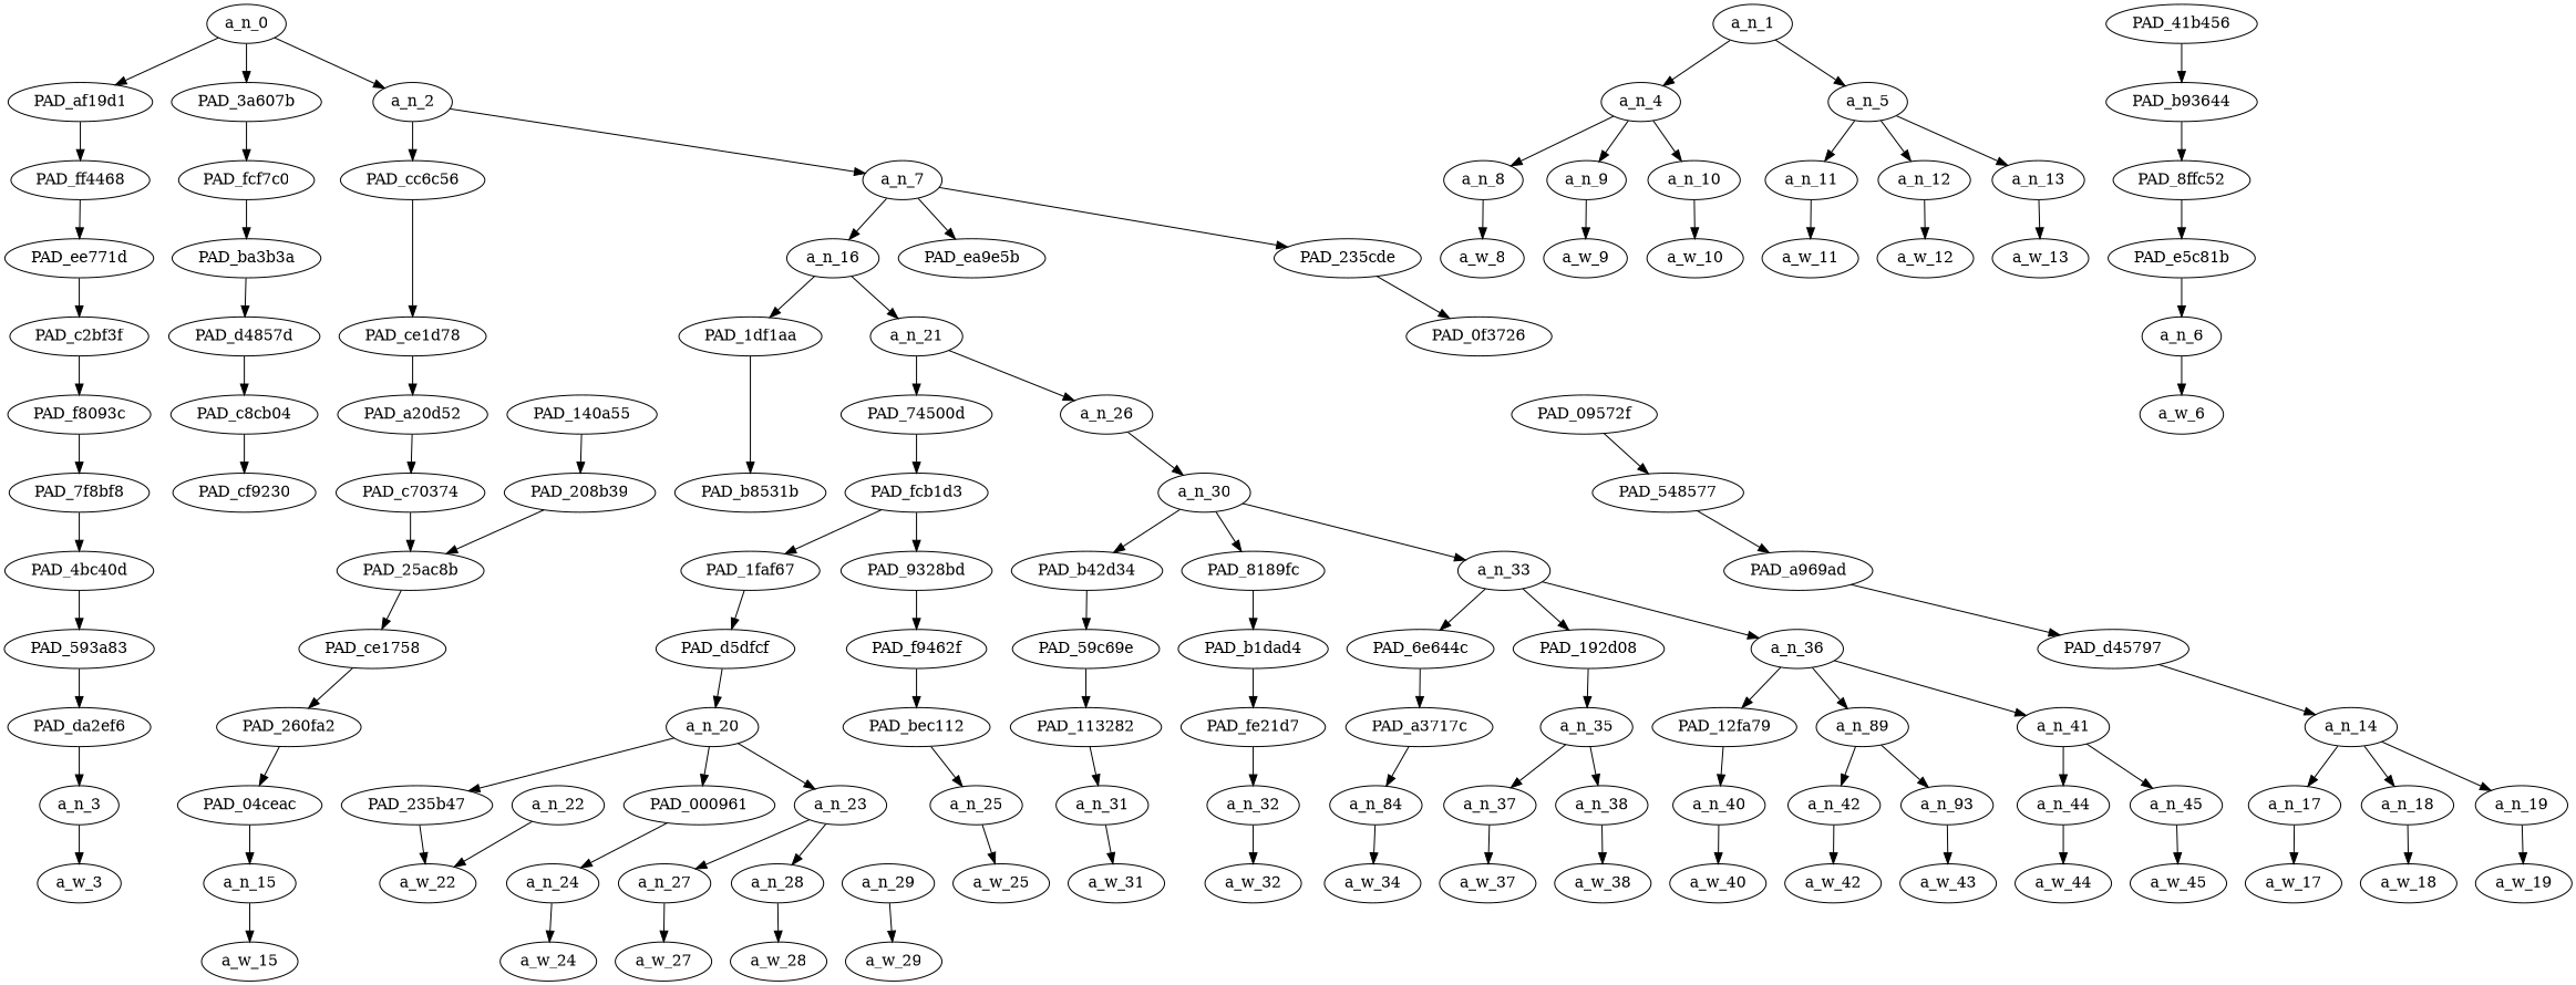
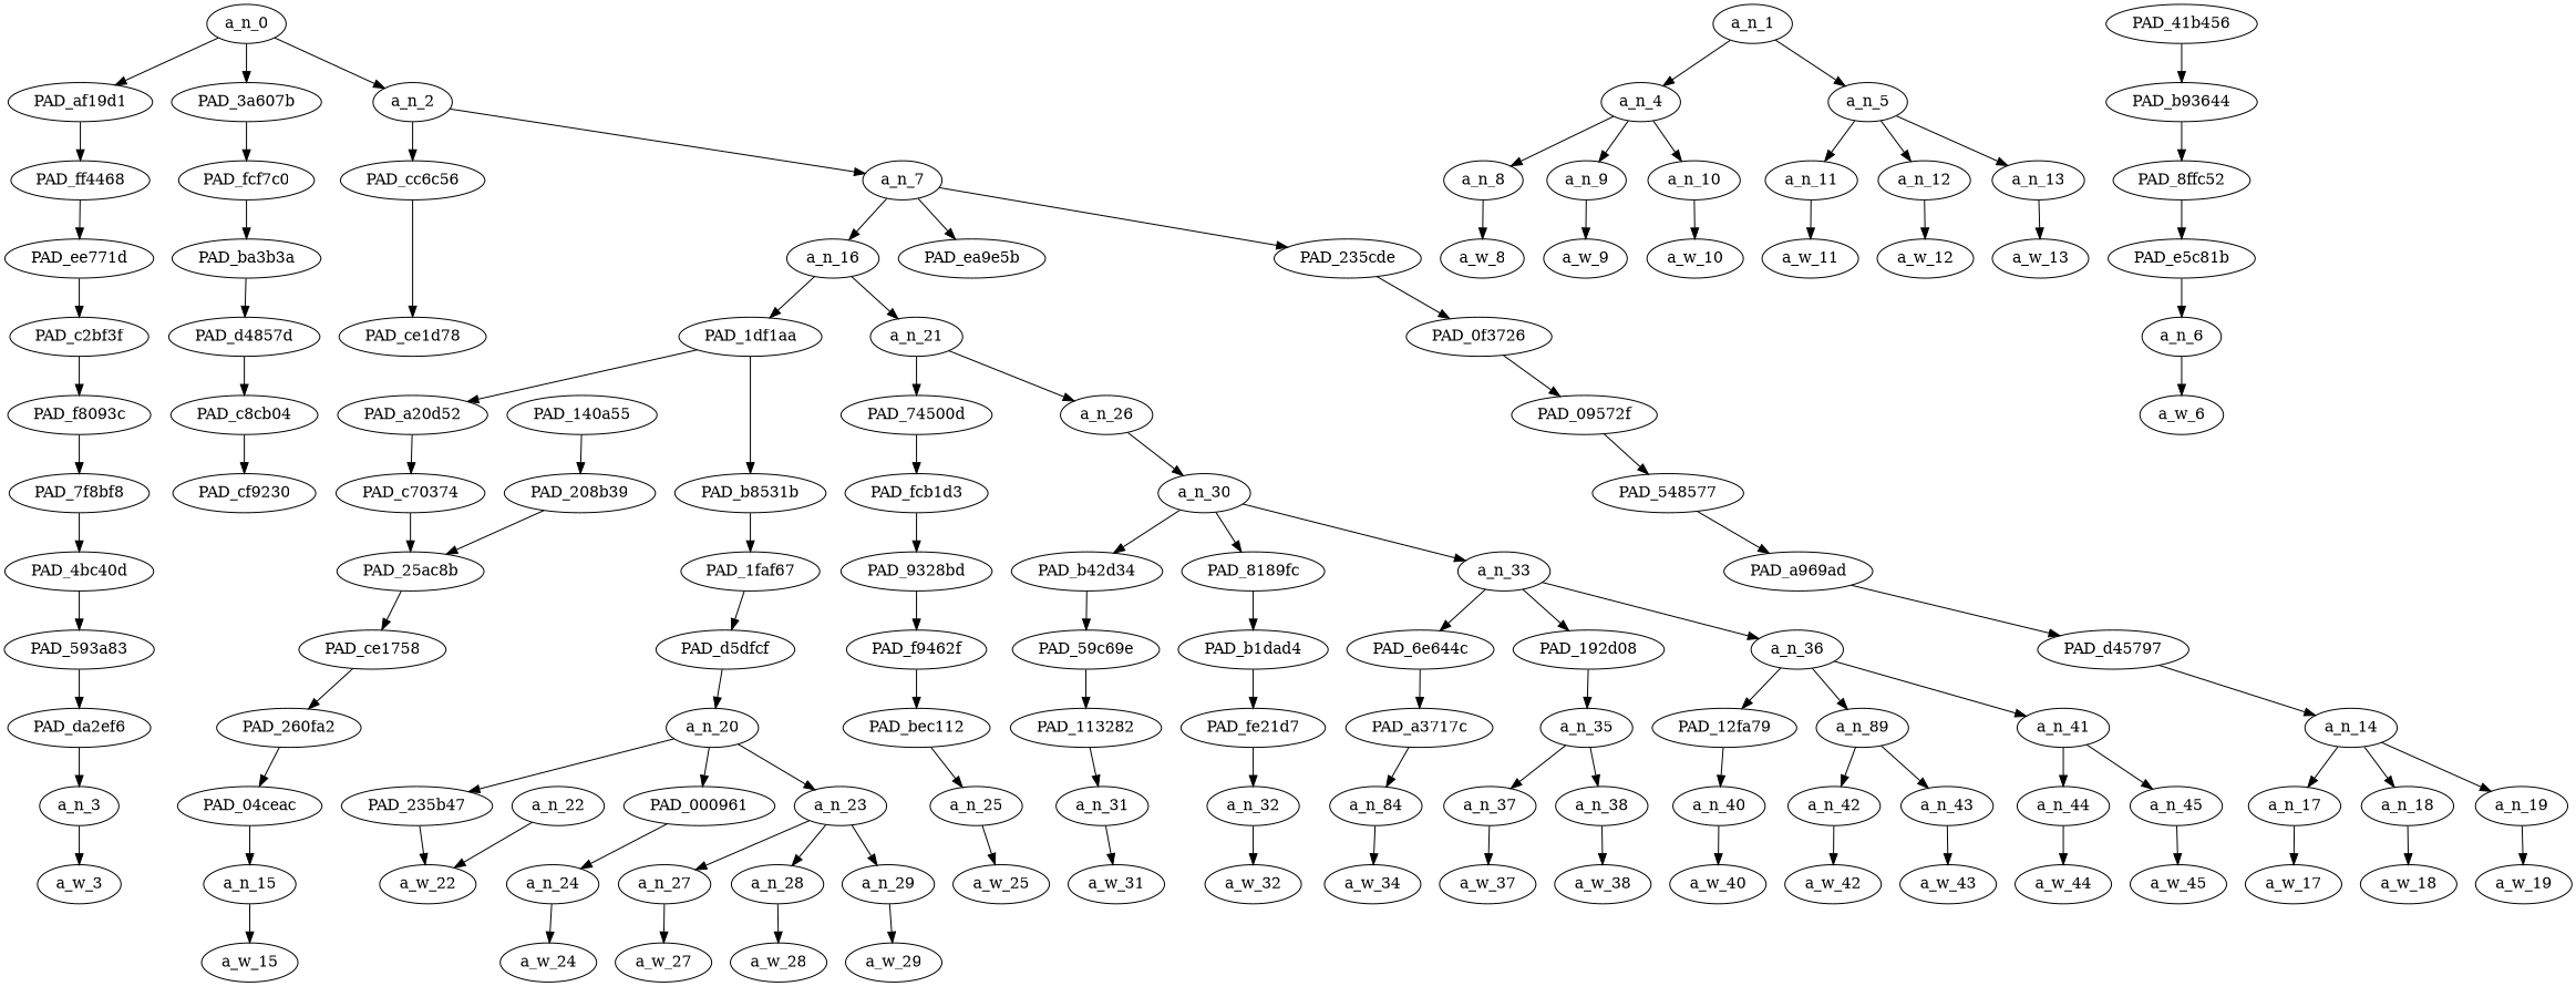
  strict digraph {
    node [div_dir=1 index=0 level=1 text_span="[27]" value=0.03050987]
    a_n_0 [div_dir=-1 level=11 text_span="[0, 1, 2, 3, 4, 5, 6, 7, 8, 9, 10, 11, 12, 13, 14, 15, 16, 17, 18, 19, 20, 21, 22, 23, 24, 25, 26, 27]" value=0.99999997]
    PAD_af19d1 [index=2 level=10]
    PAD_3a607b [level=10 text_span="[0, 1, 2, 3, 4, 5]" value=0.16934157]
    a_n_2 [div_dir=-1 index=1 level=10 text_span="[6, 7, 8, 9, 10, 11, 12, 13, 14, 15, 16, 17, 18, 19, 20, 21, 22, 23, 24, 25, 26]" value=0.80012150]
    PAD_ff4468 [index=3 level=9]
    PAD_fcf7c0 [level=9 text_span="[0, 1, 2, 3, 4, 5]" value=0.16934157]
    PAD_cc6c56 [index=1 level=9 text_span="[6]" value=0.01573424]
    a_n_7 [div_dir=-1 index=2 level=9 text_span="[7, 8, 9, 10, 11, 12, 13, 14, 15, 16, 17, 18, 19, 20, 21, 22, 23, 24, 25, 26]" value=0.78433827]
    PAD_ee771d [index=5 level=8]
    PAD_ba3b3a [level=8 text_span="[0, 1, 2, 3, 4, 5]" value=0.16934157]
    PAD_ce1d78 [index=1 level=8 text_span="[6]" value=0.01573424]
    PAD_ea9e5b [div_dir=-1 index=3 level=8 text_span="[10]" value=0.01381101]
    PAD_235cde [index=2 level=8 text_span="[7, 8, 9]" value=0.08447308]
    a_n_16 [div_dir=-1 index=4 level=8 text_span="[11, 12, 13, 14, 15, 16, 17, 18, 19, 20, 21, 22, 23, 24, 25, 26]" value=0.68599392]
    PAD_c2bf3f [index=6 level=7]
    PAD_f8093c [index=7 level=6]
    PAD_7f8bf8 [index=7 level=5]
    PAD_4bc40d [index=9 level=4]
    PAD_593a83 [index=11 level=3]
    PAD_da2ef6 [index=16 level=2]
    a_n_3 [index=27]
    a_w_3 [div_dir=0 index=27 level=0 value="🙄"]
    PAD_d4857d [level=7 text_span="[0, 1, 2, 3, 4, 5]" value=0.16934157]
    PAD_c8cb04 [level=6 text_span="[0, 1, 2, 3, 4, 5]" value=0.16934157]
    PAD_cf9230 [level=5 text_span="[0, 1, 2, 3, 4, 5]" value=0.16934157]
    a_n_1 [level=3 text_span="[0, 1, 2, 3, 4, 5]" value=0.16934157]
    a_n_4 [level=2 text_span="[0, 1, 2]" value=0.09958148]
    a_n_5 [index=1 level=2 text_span="[3, 4, 5]" value=0.06971905]
    a_n_8 [div_dir=-1 text_span="[0]" value=0.03304513]
    a_n_9 [div_dir=-1 index=1 text_span="[1]" value=0.03562955]
    a_n_10 [index=2 text_span="[2]" value=0.03089663]
    a_n_11 [div_dir=-1 index=3 text_span="[3]" value=0.01615828]
    a_n_12 [index=4 text_span="[4]" value=0.02584245]
    a_n_13 [index=5 text_span="[5]" value=0.02767399]
    a_w_8 [div_dir=0 level=0 text_span="[0]" value="<user>"]
    a_w_9 [div_dir=0 index=1 level=0 text_span="[1]" value=software]
    a_w_10 [div_dir=0 index=2 level=0 text_span="[2]" value=engineering]
    a_w_11 [div_dir=0 index=3 level=0 text_span="[3]" value=all]
    a_w_12 [div_dir=0 index=4 level=0 text_span="[4]" value=my]
    a_w_13 [div_dir=0 index=5 level=0 text_span="[5]" value=classes]
    PAD_a20d52 [index=1 level=7 text_span="[6]" value=0.01573424]
    PAD_0f3726 [index=2 level=7 text_span="[7, 8, 9]" value=0.08447308]
    PAD_1df1aa [index=4 level=7 text_span="[11, 12, 13, 14, 15]" value=0.10982862]
    a_n_21 [div_dir=-1 index=5 level=7 text_span="[16, 17, 18, 19, 20, 21, 22, 23, 24, 25, 26]" value=0.57607723]
    PAD_c70374 [index=1 level=6 text_span="[6]" value=0.01573424]
    PAD_25ac8b [div_dir=-1 index=3 level=5 text_span="[10]" value=0.01381101]
    PAD_41b456 [index=1 level=5 text_span="[6]" value=0.01573424]
    PAD_b93644 [index=1 level=4 text_span="[6]" value=0.01573424]
    PAD_8ffc52 [index=1 level=3 text_span="[6]" value=0.01573424]
    PAD_e5c81b [index=2 level=2 text_span="[6]" value=0.01573424]
    a_n_6 [index=6 text_span="[6]" value=0.01573424]
    a_w_6 [div_dir=0 index=6 level=0 text_span="[6]" value=are]
    PAD_140a55 [div_dir=-1 index=3 level=7 text_span="[10]" value=0.01381101]
    PAD_208b39 [div_dir=-1 index=3 level=6 text_span="[10]" value=0.01381101]
    PAD_09572f [index=2 level=6 text_span="[7, 8, 9]" value=0.08447308]
    PAD_b8531b [index=4 level=6 text_span="[11, 12, 13, 14, 15]" value=0.10982862]
    PAD_74500d [div_dir=-1 index=5 level=6 text_span="[16]" value=0.01562307]
    a_n_26 [div_dir=-1 index=6 level=6 text_span="[17, 18, 19, 20, 21, 22, 23, 24, 25, 26]" value=0.56030571]
    PAD_ce1758 [div_dir=-1 index=3 level=4 text_span="[10]" value=0.01381101]
    PAD_260fa2 [div_dir=-1 index=3 level=3 text_span="[10]" value=0.01381101]
    PAD_04ceac [div_dir=-1 index=4 level=2 text_span="[10]" value=0.01381101]
    a_n_15 [div_dir=-1 index=10 text_span="[10]" value=0.01381101]
    a_w_15 [div_dir=0 index=10 level=0 text_span="[10]" value=and]
    PAD_548577 [index=2 level=5 text_span="[7, 8, 9]" value=0.08447308]
    PAD_a969ad [index=2 level=4 text_span="[7, 8, 9]" value=0.08447308]
    PAD_d45797 [index=2 level=3 text_span="[7, 8, 9]" value=0.08447308]
    a_n_14 [index=3 level=2 text_span="[7, 8, 9]" value=0.08447308]
    a_n_17 [index=7 text_span="[7]" value=0.02108192]
    a_n_18 [index=8 text_span="[8]" value=0.03220416]
    a_n_19 [index=9 text_span="[9]" value=0.03111078]
    a_w_17 [div_dir=0 index=7 level=0 text_span="[7]" value="<percent>"]
    a_w_18 [div_dir=0 index=8 level=0 text_span="[8]" value=white]
    a_w_19 [div_dir=0 index=9 level=0 text_span="[9]" value=boys]
    PAD_1faf67 [index=4 level=5 text_span="[11, 12, 13, 14, 15]" value=0.10982862]
    PAD_fcb1d3 [div_dir=-1 index=5 level=5 text_span="[16]" value=0.01562307]
    a_n_30 [div_dir=-1 index=6 level=5 text_span="[17, 18, 19, 20, 21, 22, 23, 24, 25, 26]" value=0.56016292]
    PAD_d5dfcf [index=4 level=4 text_span="[11, 12, 13, 14, 15]" value=0.10982862]
    a_n_20 [index=4 level=3 text_span="[11, 12, 13, 14, 15]" value=0.10982862]
    PAD_235b47 [index=5 level=2 text_span="[11]" value=0.01345974]
    PAD_000961 [index=7 level=2 text_span="[15]" value=0.04142795]
    a_n_23 [index=6 level=2 text_span="[12, 13, 14]" value=0.05484992]
    a_w_22 [div_dir=0 index=11 level=0 text_span="[11]" value=the]
    a_n_24 [index=15 text_span="[15]" value=0.04142795]
    a_n_27 [index=12 text_span="[12]" value=0.02235376]
    a_n_28 [div_dir=-1 index=13 text_span="[13]" value=0.01273079]
    a_n_29 [index=14 text_span="[14]" value=0.01973837]
    a_n_22 [index=11 text_span="[11]" value=0.01345974]
    a_w_24 [div_dir=0 index=15 level=0 text_span="[15]" value=ppl]
    a_w_27 [div_dir=0 index=12 level=0 text_span="[12]" value="<number>"]
    a_w_28 [div_dir=0 index=13 level=0 text_span="[13]" value=or]
    a_w_29 [div_dir=0 index=14 level=0 text_span="[14]" value="<number>1"]
    PAD_9328bd [div_dir=-1 index=5 level=4 text_span="[16]" value=0.01562307]
    PAD_b42d34 [index=6 level=4 text_span="[17]" value=0.01076390]
    PAD_8189fc [index=7 level=4 text_span="[18]" value=0.01306256]
    a_n_33 [div_dir=-1 index=8 level=4 text_span="[19, 20, 21, 22, 23, 24, 25, 26]" value=0.53619367]
    PAD_f9462f [div_dir=-1 index=5 level=3 text_span="[16]" value=0.01562307]
    PAD_bec112 [div_dir=-1 index=8 level=2 text_span="[16]" value=0.01562307]
    a_n_25 [div_dir=-1 index=16 text_span="[16]" value=0.01562307]
    a_w_25 [div_dir=0 index=16 level=0 text_span="[16]" value=who]
    PAD_59c69e [index=6 level=3 text_span="[17]" value=0.01076390]
    PAD_b1dad4 [index=7 level=3 text_span="[18]" value=0.01306256]
    PAD_6e644c [index=8 level=3 text_span="[19]" value=0.01302701]
    PAD_192d08 [div_dir=-1 index=9 level=3 text_span="[20, 21]" value=0.03569538]
    a_n_36 [div_dir=-1 index=10 level=3 text_span="[22, 23, 24, 25, 26]" value=0.48729217]
    PAD_113282 [index=9 level=2 text_span="[17]" value=0.01076390]
    PAD_fe21d7 [index=10 level=2 text_span="[18]" value=0.01306256]
    PAD_a3717c [index=11 level=2 text_span="[19]" value=0.01302701]
    a_n_35 [div_dir=-1 index=12 level=2 text_span="[20, 21]" value=0.03569538]
    PAD_12fa79 [div_dir=-1 index=14 level=2 text_span="[24]" value=0.03188193]
    n110 [index=13 label=a_n_89 level=2 text_span="[22, 23]" value=0.09417332]
    a_n_41 [div_dir=-1 index=15 level=2 text_span="[25, 26]" value=0.36101552]
    a_n_31 [index=17 text_span="[17]" value=0.01076390]
    a_w_31 [div_dir=0 index=17 level=0 text_span="[17]" value=are1]
    a_n_32 [index=18 text_span="[18]" value=0.01306256]
    a_w_32 [div_dir=0 index=18 level=0 text_span="[18]" value=not]
    n116 [index=19 label=a_n_84 text_span="[19]" value=0.01302701]
    a_n_37 [index=20 text_span="[20]" value=0.01277513]
    a_n_38 [div_dir=-1 index=21 text_span="[21]" value=0.02290885]
    a_n_40 [div_dir=-1 index=24 text_span="[24]" value=0.03188193]
    a_n_42 [index=22 text_span="[22]" value=0.04651264]
-   a_n_43 [index=23 text_span="[23]" value=0.04757478 label=a_n_93]
+   a_n_43 [index=23 text_span="[23]" value=0.04757478]
    a_n_44 [div_dir=-1 index=25 text_span="[25]" value=0.28611200]
    a_n_45 [div_dir=-1 index=26 text_span="[26]" value=0.07454073]
    a_w_34 [div_dir=0 index=19 level=0 text_span="[19]" value=are2]
    a_w_37 [div_dir=0 index=20 level=0 text_span="[20]" value=only]
    a_w_38 [div_dir=0 index=21 level=0 text_span="[21]" value=ever]
    a_w_40 [div_dir=0 index=24 level=0 text_span="[24]" value=or1]
    a_w_42 [div_dir=0 index=22 level=0 text_span="[22]" value=nb]
    a_w_43 [div_dir=0 index=23 level=0 text_span="[23]" value=girls]
    a_w_44 [div_dir=0 index=25 level=0 text_span="[25]" value=coony]
    a_w_45 [div_dir=0 index=26 level=0 text_span="[26]" value=bm]
    a_n_0 -> PAD_af19d1
    a_n_0 -> PAD_3a607b
    a_n_0 -> a_n_2
    PAD_af19d1 -> PAD_ff4468
    PAD_3a607b -> PAD_fcf7c0
    a_n_2 -> PAD_cc6c56
    a_n_2 -> a_n_7
    PAD_ff4468 -> PAD_ee771d
    PAD_fcf7c0 -> PAD_ba3b3a
    PAD_cc6c56 -> PAD_ce1d78
    a_n_7 -> PAD_ea9e5b
    a_n_7 -> PAD_235cde
    a_n_7 -> a_n_16
    PAD_ee771d -> PAD_c2bf3f
    PAD_ba3b3a -> PAD_d4857d
-   PAD_ce1d78 -> PAD_a20d52
+   PAD_1df1aa -> PAD_a20d52
    PAD_235cde -> PAD_0f3726
    a_n_16 -> PAD_1df1aa
    a_n_16 -> a_n_21
    PAD_c2bf3f -> PAD_f8093c
    PAD_f8093c -> PAD_7f8bf8
    PAD_7f8bf8 -> PAD_4bc40d
    PAD_4bc40d -> PAD_593a83
    PAD_593a83 -> PAD_da2ef6
    PAD_da2ef6 -> a_n_3
    a_n_3 -> a_w_3
    PAD_d4857d -> PAD_c8cb04
    PAD_c8cb04 -> PAD_cf9230
    a_n_1 -> a_n_4
    a_n_1 -> a_n_5
    a_n_4 -> a_n_8
    a_n_4 -> a_n_9
    a_n_4 -> a_n_10
    a_n_5 -> a_n_11
    a_n_5 -> a_n_12
    a_n_5 -> a_n_13
    a_n_8 -> a_w_8
    a_n_9 -> a_w_9
    a_n_10 -> a_w_10
    a_n_11 -> a_w_11
    a_n_12 -> a_w_12
    a_n_13 -> a_w_13
    PAD_a20d52 -> PAD_c70374
+   PAD_0f3726 -> PAD_09572f
    PAD_1df1aa -> PAD_b8531b
    a_n_21 -> PAD_74500d
    a_n_21 -> a_n_26
    PAD_c70374 -> PAD_25ac8b
    PAD_25ac8b -> PAD_ce1758
    PAD_41b456 -> PAD_b93644
    PAD_b93644 -> PAD_8ffc52
    PAD_8ffc52 -> PAD_e5c81b
    PAD_e5c81b -> a_n_6
    a_n_6 -> a_w_6
    PAD_140a55 -> PAD_208b39
    PAD_208b39 -> PAD_25ac8b
    PAD_09572f -> PAD_548577
-   PAD_fcb1d3 -> PAD_1faf67
+   PAD_b8531b -> PAD_1faf67
    PAD_74500d -> PAD_fcb1d3
    a_n_26 -> a_n_30
    PAD_ce1758 -> PAD_260fa2
    PAD_260fa2 -> PAD_04ceac
    PAD_04ceac -> a_n_15
    a_n_15 -> a_w_15
    PAD_548577 -> PAD_a969ad
    PAD_a969ad -> PAD_d45797
    PAD_d45797 -> a_n_14
    a_n_14 -> a_n_17
    a_n_14 -> a_n_18
    a_n_14 -> a_n_19
    a_n_17 -> a_w_17
    a_n_18 -> a_w_18
    a_n_19 -> a_w_19
    PAD_1faf67 -> PAD_d5dfcf
    PAD_fcb1d3 -> PAD_9328bd
    a_n_30 -> PAD_b42d34
    a_n_30 -> PAD_8189fc
    a_n_30 -> a_n_33
    PAD_d5dfcf -> a_n_20
    a_n_20 -> PAD_235b47
    a_n_20 -> PAD_000961
    a_n_20 -> a_n_23
    PAD_235b47 -> a_w_22
    PAD_000961 -> a_n_24
    a_n_23 -> a_n_27
    a_n_23 -> a_n_28
+   a_n_23 -> a_n_29
    a_n_24 -> a_w_24
    a_n_27 -> a_w_27
    a_n_28 -> a_w_28
    a_n_29 -> a_w_29
    a_n_22 -> a_w_22
    PAD_9328bd -> PAD_f9462f
    PAD_b42d34 -> PAD_59c69e
    PAD_8189fc -> PAD_b1dad4
    a_n_33 -> PAD_6e644c
    a_n_33 -> PAD_192d08
    a_n_33 -> a_n_36
    PAD_f9462f -> PAD_bec112
    PAD_bec112 -> a_n_25
    a_n_25 -> a_w_25
    PAD_59c69e -> PAD_113282
    PAD_b1dad4 -> PAD_fe21d7
    PAD_6e644c -> PAD_a3717c
    PAD_192d08 -> a_n_35
    a_n_36 -> PAD_12fa79
    a_n_36 -> n110
    a_n_36 -> a_n_41
    PAD_113282 -> a_n_31
    PAD_fe21d7 -> a_n_32
    PAD_a3717c -> n116
    a_n_35 -> a_n_37
    a_n_35 -> a_n_38
    PAD_12fa79 -> a_n_40
    n110 -> a_n_42
    n110 -> a_n_43
    a_n_41 -> a_n_44
    a_n_41 -> a_n_45
    a_n_31 -> a_w_31
    a_n_32 -> a_w_32
    n116 -> a_w_34
    a_n_37 -> a_w_37
    a_n_38 -> a_w_38
    a_n_40 -> a_w_40
    a_n_42 -> a_w_42
    a_n_43 -> a_w_43
    a_n_44 -> a_w_44
    a_n_45 -> a_w_45
  }
